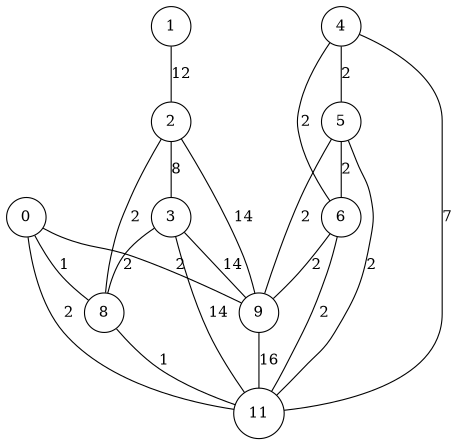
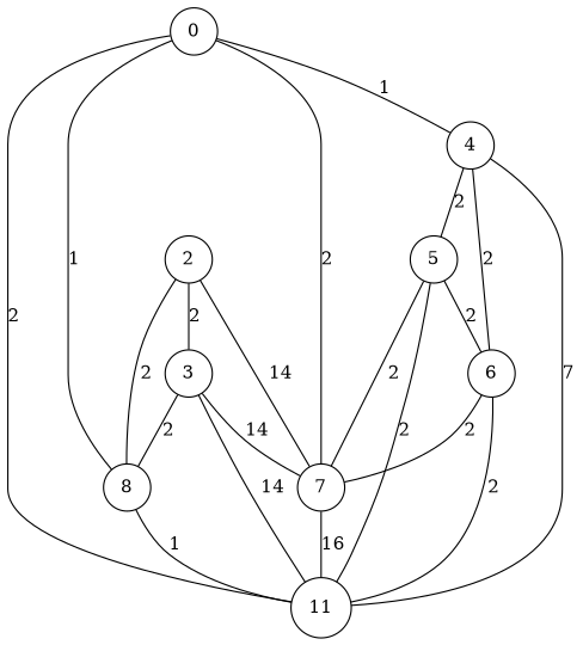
  graph {
    node [shape=circle]
    0
-   9
+   9 [label=7]
    8
    n4 [label=11]
    4
    2
    3
    5
    6
-   1
    0 -- 9 [label=2]
    0 -- 8 [label=1]
    0 -- n4 [label=2]
+   0 -- 4 [label=1]
    9 -- n4 [label=16]
    8 -- n4 [label=1]
    4 -- n4 [label=7]
    4 -- 5 [label=2]
    4 -- 6 [label=2]
    2 -- 9 [label=14]
    2 -- 8 [label=2]
-   2 -- 3 [label=8]
+   2 -- 3 [label=2]
    3 -- 9 [label=14]
    3 -- 8 [label=2]
    3 -- n4 [label=14]
    5 -- 9 [label=2]
    5 -- n4 [label=2]
    5 -- 6 [label=2]
    6 -- 9 [label=2]
    6 -- n4 [label=2]
-   1 -- 2 [label=12]
  }
